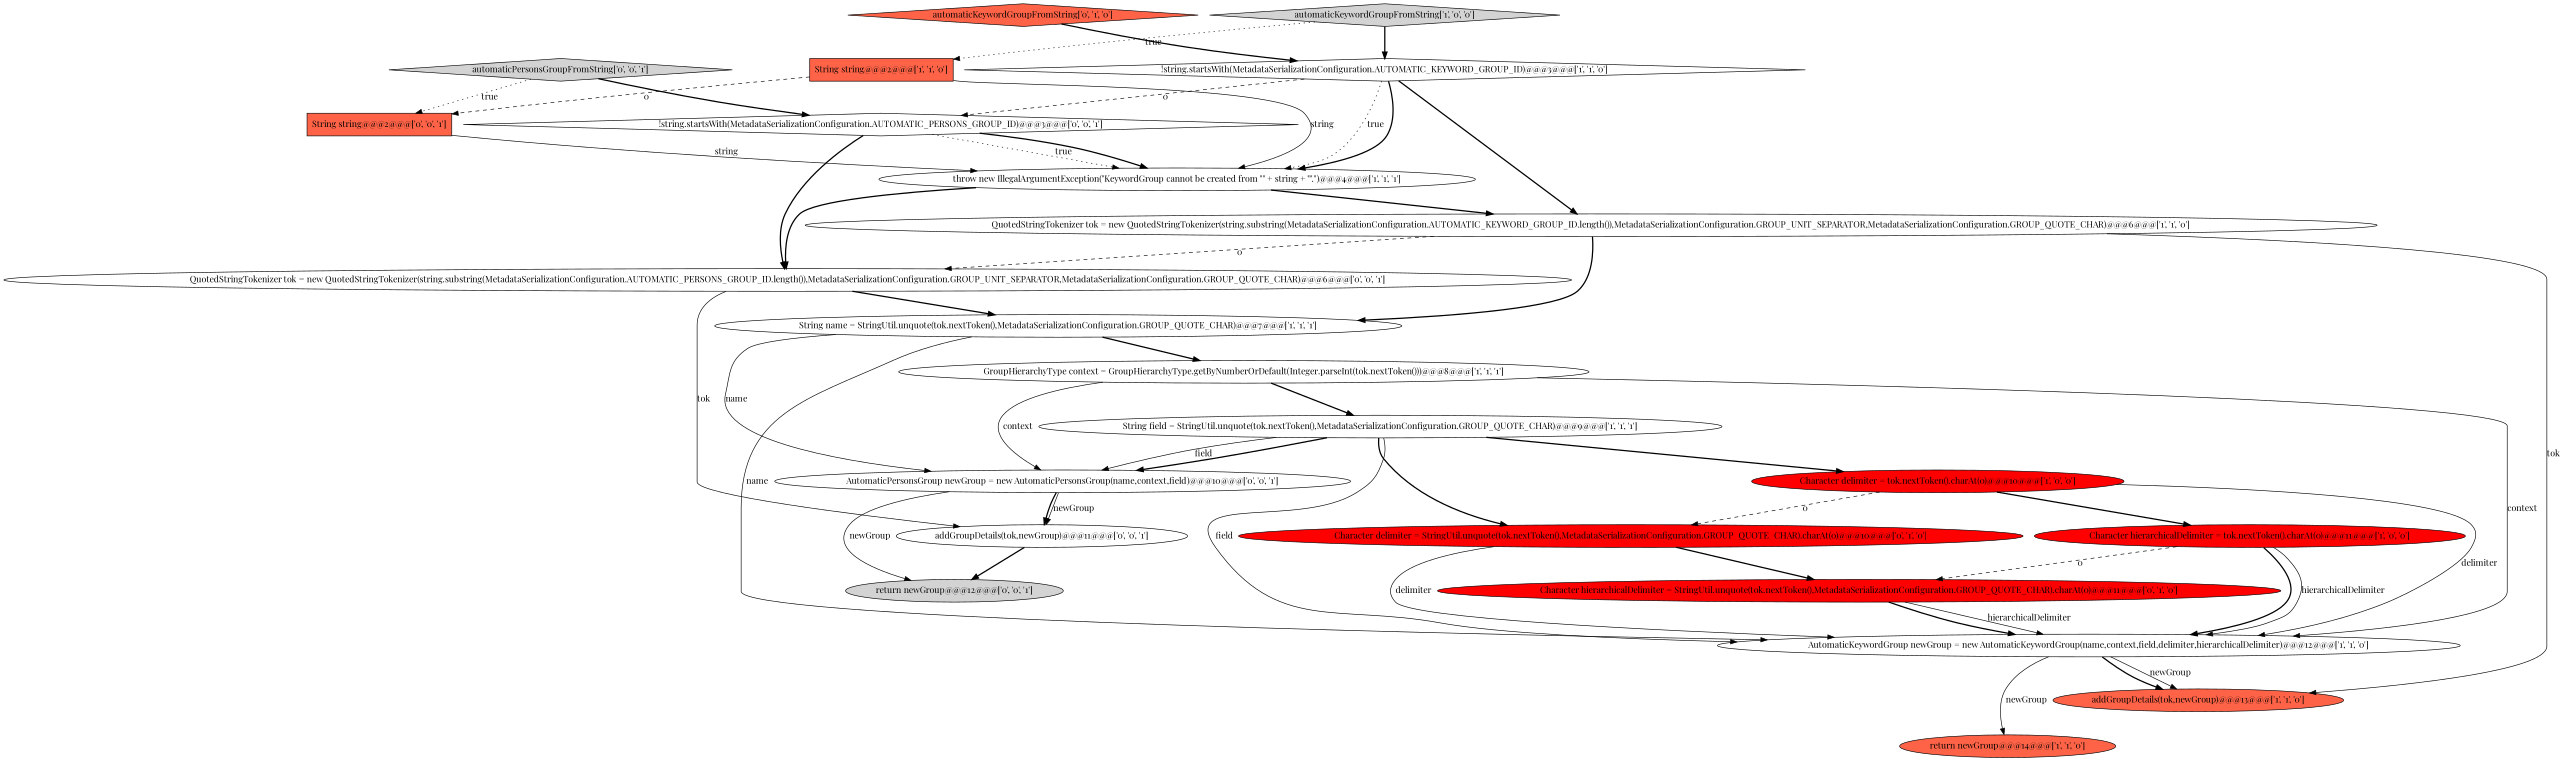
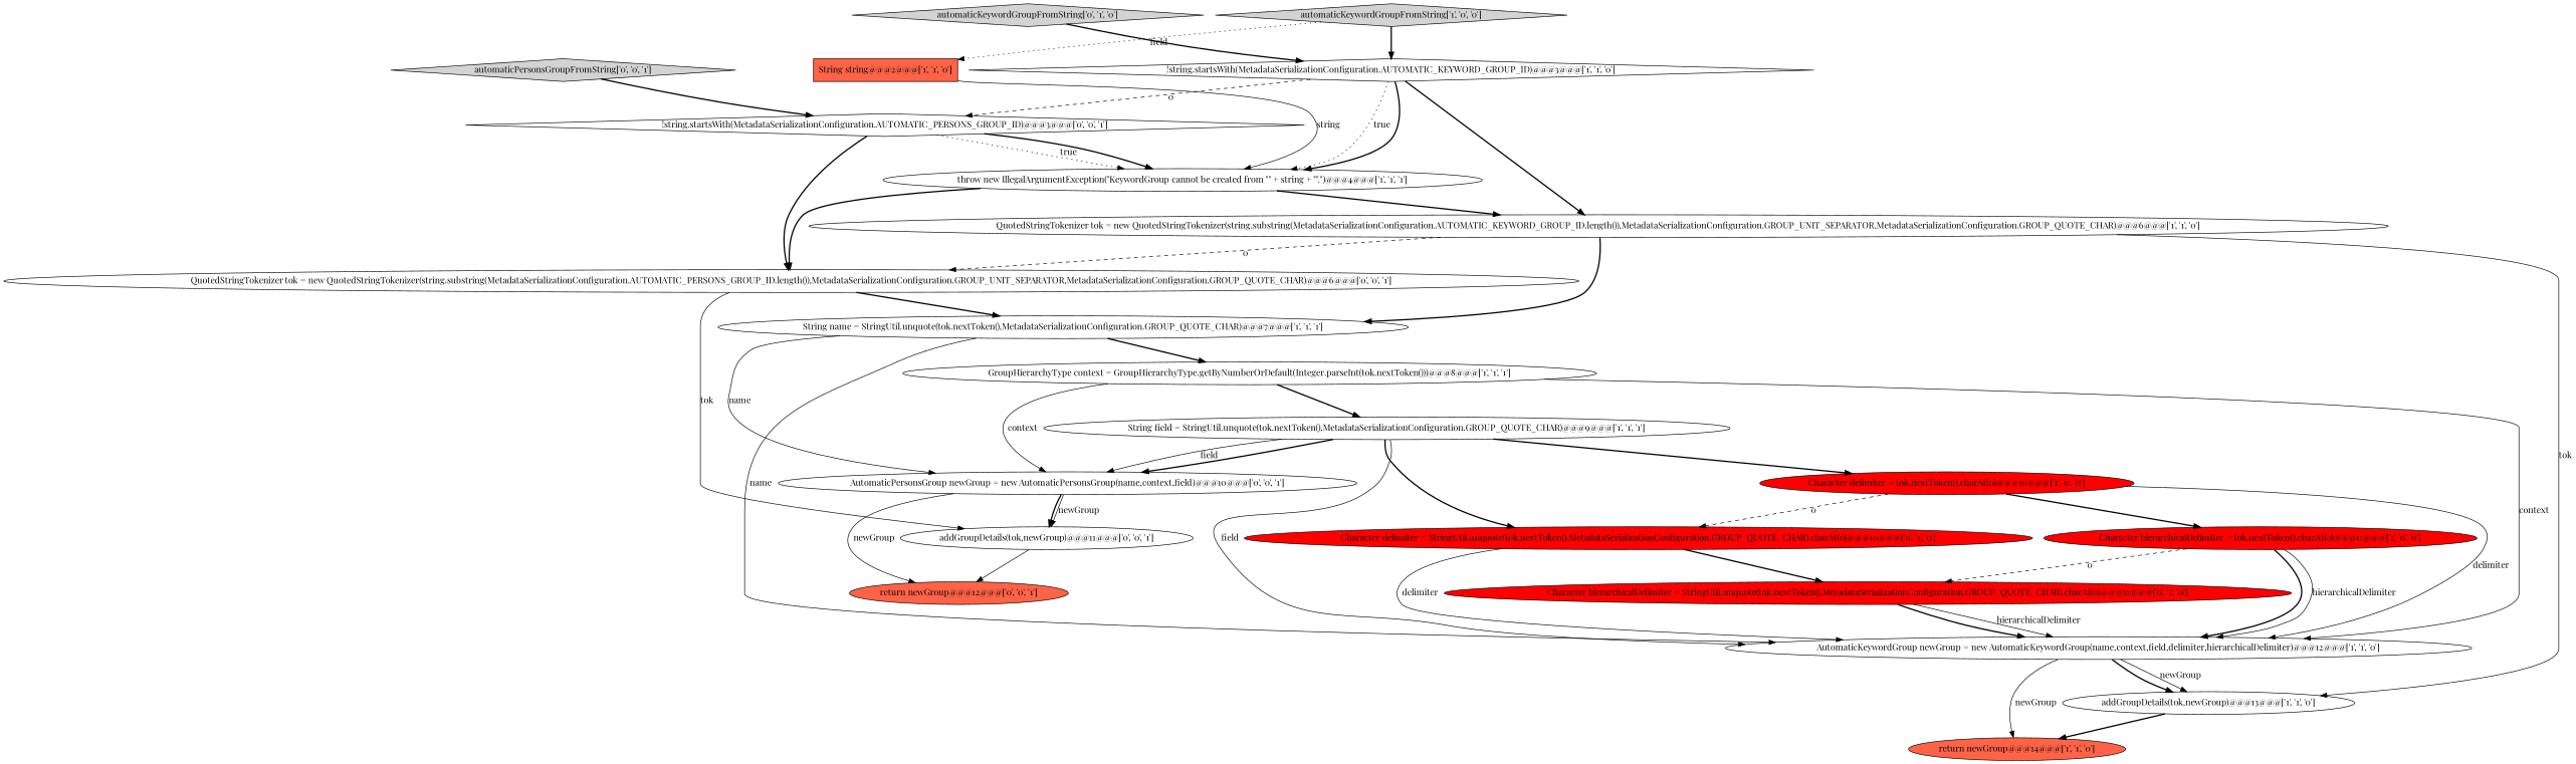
  digraph {
    fontname="Playfair Display"
    node [fillcolor=white fontname="Playfair Display" shape=ellipse style=filled]
    edge [fontname="Playfair Display" style=bold]
-   n1 [fillcolor=tomato label="addGroupDetails(tok,newGroup)@@@13@@@['1', '1', '0']"]
+   n1 [label="addGroupDetails(tok,newGroup)@@@13@@@['1', '1', '0']"]
    n2 [fillcolor=tomato label="return newGroup@@@14@@@['1', '1', '0']"]
    n3 [fillcolor=red label="Character delimiter = StringUtil.unquote(tok.nextToken(),MetadataSerializationConfiguration.GROUP_QUOTE_CHAR).charAt(0)@@@10@@@['0', '1', '0']"]
    n4 [label="AutomaticKeywordGroup newGroup = new AutomaticKeywordGroup(name,context,field,delimiter,hierarchicalDelimiter)@@@12@@@['1', '1', '0']"]
    n5 [fillcolor=red label="Character hierarchicalDelimiter = StringUtil.unquote(tok.nextToken(),MetadataSerializationConfiguration.GROUP_QUOTE_CHAR).charAt(0)@@@11@@@['0', '1', '0']"]
-   n6 [fillcolor=lightgray label="return newGroup@@@12@@@['0', '0', '1']"]
+   n6 [fillcolor=tomato label="return newGroup@@@12@@@['0', '0', '1']"]
    n7 [fillcolor=tomato label="String string@@@2@@@['1', '1', '0']" shape=box]
-   n8 [fillcolor=tomato label="String string@@@2@@@['0', '0', '1']" shape=box]
    n9 [label="throw new IllegalArgumentException(\"KeywordGroup cannot be created from \"\" + string + \"\".\")@@@4@@@['1', '1', '1']"]
    n10 [label="QuotedStringTokenizer tok = new QuotedStringTokenizer(string.substring(MetadataSerializationConfiguration.AUTOMATIC_PERSONS_GROUP_ID.length()),MetadataSerializationConfiguration.GROUP_UNIT_SEPARATOR,MetadataSerializationConfiguration.GROUP_QUOTE_CHAR)@@@6@@@['0', '0', '1']"]
    n11 [label="QuotedStringTokenizer tok = new QuotedStringTokenizer(string.substring(MetadataSerializationConfiguration.AUTOMATIC_KEYWORD_GROUP_ID.length()),MetadataSerializationConfiguration.GROUP_UNIT_SEPARATOR,MetadataSerializationConfiguration.GROUP_QUOTE_CHAR)@@@6@@@['1', '1', '0']"]
    n12 [label="!string.startsWith(MetadataSerializationConfiguration.AUTOMATIC_PERSONS_GROUP_ID)@@@3@@@['0', '0', '1']" shape=diamond]
    n13 [label="addGroupDetails(tok,newGroup)@@@11@@@['0', '0', '1']"]
    n14 [label="String name = StringUtil.unquote(tok.nextToken(),MetadataSerializationConfiguration.GROUP_QUOTE_CHAR)@@@7@@@['1', '1', '1']"]
    n15 [fillcolor=red label="Character delimiter = tok.nextToken().charAt(0)@@@10@@@['1', '0', '0']"]
    n16 [fillcolor=red label="Character hierarchicalDelimiter = tok.nextToken().charAt(0)@@@11@@@['1', '0', '0']"]
    n17 [label="!string.startsWith(MetadataSerializationConfiguration.AUTOMATIC_KEYWORD_GROUP_ID)@@@3@@@['1', '1', '0']" shape=diamond]
    n18 [label="GroupHierarchyType context = GroupHierarchyType.getByNumberOrDefault(Integer.parseInt(tok.nextToken()))@@@8@@@['1', '1', '1']"]
    n19 [label="AutomaticPersonsGroup newGroup = new AutomaticPersonsGroup(name,context,field)@@@10@@@['0', '0', '1']"]
    n20 [label="String field = StringUtil.unquote(tok.nextToken(),MetadataSerializationConfiguration.GROUP_QUOTE_CHAR)@@@9@@@['1', '1', '1']"]
-   n21 [fillcolor=tomato label="automaticKeywordGroupFromString['0', '1', '0']" shape=diamond]
+   n21 [fillcolor=lightgray label="automaticKeywordGroupFromString['0', '1', '0']" shape=diamond]
    n22 [fillcolor=lightgray label="automaticPersonsGroupFromString['0', '0', '1']" shape=diamond]
    n23 [fillcolor=lightgray label="automaticKeywordGroupFromString['1', '0', '0']" shape=diamond]
+   n1 -> n2
    n3 -> n4 [label=delimiter style=solid]
    n3 -> n5
    n4 -> n1 [label=newGroup style=solid]
    n4 -> n1
    n4 -> n2 [label=newGroup style=solid]
    n5 -> n4 [label=hierarchicalDelimiter style=solid]
    n5 -> n4
-   n7 -> n8 [label=0 style=dashed]
    n7 -> n9 [label=string style=solid]
-   n8 -> n9 [label=string style=solid]
    n9 -> n10
    n9 -> n11
    n10 -> n13 [label=tok style=solid]
    n10 -> n14
    n11 -> n1 [label=tok style=solid]
    n11 -> n10 [label=0 style=dashed]
    n11 -> n14
    n12 -> n9 [label=true style=dotted]
    n12 -> n9
    n12 -> n10
-   n13 -> n6
+   n13 -> n6 [style=solid]
    n14 -> n4 [label=name style=solid]
    n14 -> n18
    n14 -> n19 [label=name style=solid]
    n15 -> n3 [label=0 style=dashed]
    n15 -> n4 [label=delimiter style=solid]
    n15 -> n16
    n16 -> n4
    n16 -> n4 [label=hierarchicalDelimiter style=solid]
    n16 -> n5 [label=0 style=dashed]
    n17 -> n9 [label=true style=dotted]
    n17 -> n9
    n17 -> n11
    n17 -> n12 [label=0 style=dashed]
    n18 -> n4 [label=context style=solid]
    n18 -> n19 [label=context style=solid]
    n18 -> n20
    n19 -> n6 [label=newGroup style=solid]
    n19 -> n13
    n19 -> n13 [label=newGroup style=solid]
    n20 -> n3
    n20 -> n4 [label=field style=solid]
    n20 -> n15
    n20 -> n19 [label=field style=solid]
    n20 -> n19
    n21 -> n17
-   n22 -> n8 [label=true style=dotted]
    n22 -> n12
-   n23 -> n7 [label=true style=dotted]
+   n23 -> n7 [label=field style=dotted]
    n23 -> n17
  }
